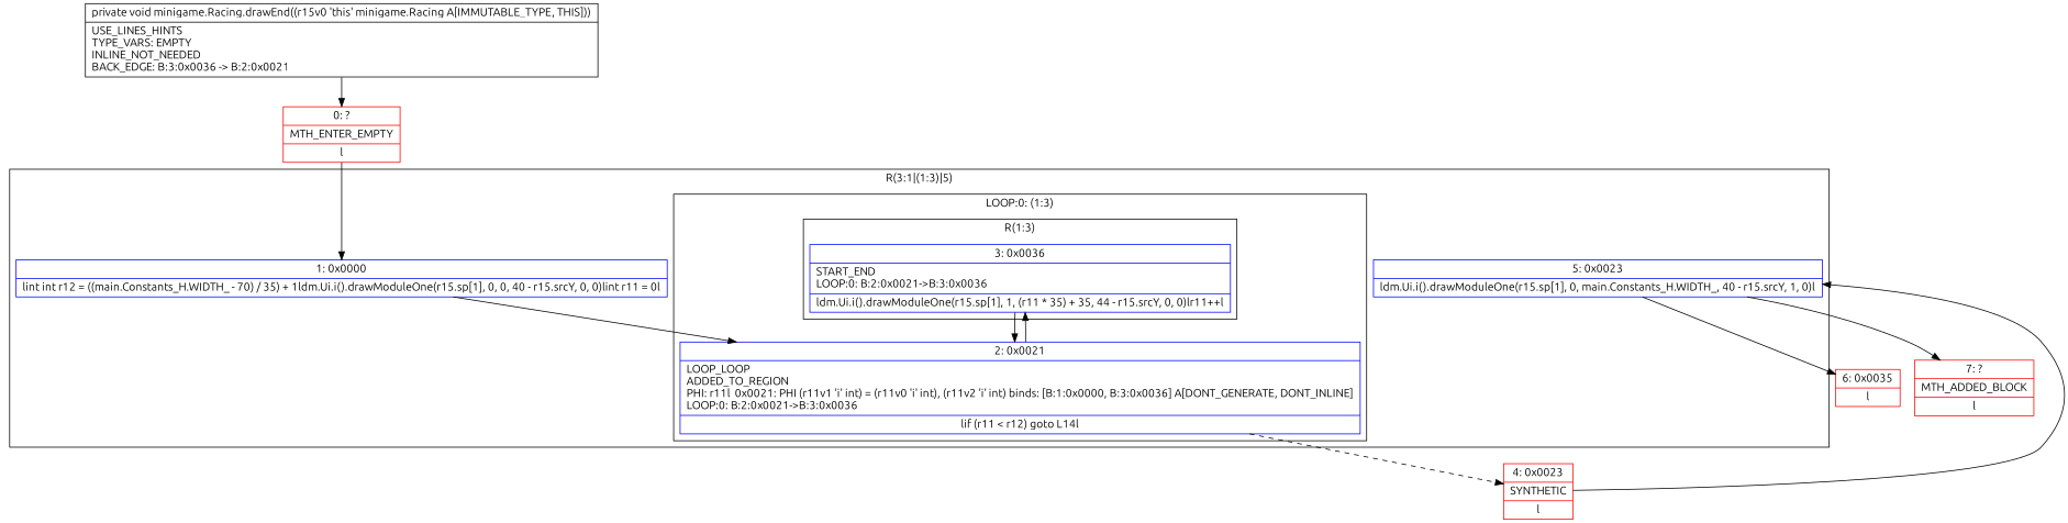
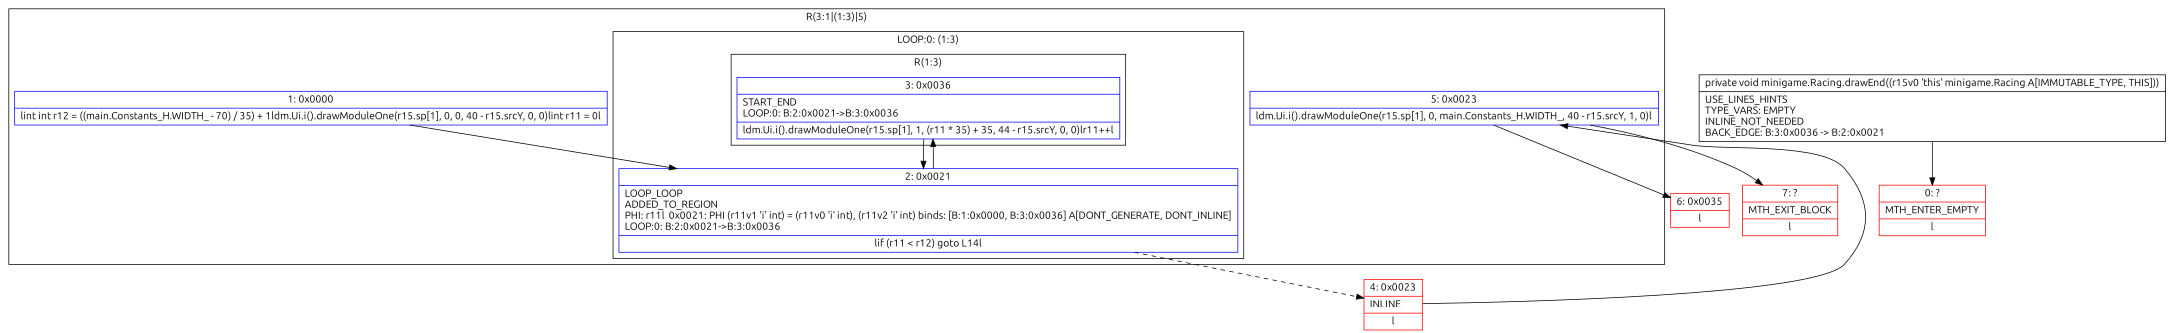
  digraph {
    fontname=Ubuntu
    node [color=blue fontname=Ubuntu shape=record]
    edge [fontname=Ubuntu]
    n1 [label="{3\:\ 0x0036|START_END\lLOOP:0: B:2:0x0021\-\>B:3:0x0036\l|ldm.Ui.i().drawModuleOne(r15.sp[1], 1, (r11 * 35) + 35, 44 \- r15.srcY, 0, 0)lr11++l}"]
    n2 [label="{2\:\ 0x0021|LOOP_LOOP\lADDED_TO_REGION\lPHI: r11l  0x0021: PHI (r11v1 'i' int) = (r11v0 'i' int), (r11v2 'i' int) binds: [B:1:0x0000, B:3:0x0036] A[DONT_GENERATE, DONT_INLINE]\lLOOP:0: B:2:0x0021\-\>B:3:0x0036\l|lif (r11 \< r12) goto L14l}"]
    n3 [label="{1\:\ 0x0000|lint int r12 = ((main.Constants_H.WIDTH_ \- 70) \/ 35) + 1ldm.Ui.i().drawModuleOne(r15.sp[1], 0, 0, 40 \- r15.srcY, 0, 0)lint r11 = 0l}"]
    n4 [label="{5\:\ 0x0023|ldm.Ui.i().drawModuleOne(r15.sp[1], 0, main.Constants_H.WIDTH_, 40 \- r15.srcY, 1, 0)l}"]
-   n5 [color=red label="{4\:\ 0x0023|SYNTHETIC\l|l}"]
+   n5 [color=red label="{4\:\ 0x0023|INLINE\l|l}"]
    n6 [color=red label="{6\:\ 0x0035|l}"]
-   n7 [color=red label="{7\:\ ?|MTH_ADDED_BLOCK\l|l}"]
+   n7 [color=red label="{7\:\ ?|MTH_EXIT_BLOCK\l|l}"]
    n8 [color=red label="{0\:\ ?|MTH_ENTER_EMPTY\l|l}"]
    n9 [label="{private void minigame.Racing.drawEnd((r15v0 'this' minigame.Racing A[IMMUTABLE_TYPE, THIS]))  | USE_LINES_HINTS\lTYPE_VARS: EMPTY\lINLINE_NOT_NEEDED\lBACK_EDGE: B:3:0x0036 \-\> B:2:0x0021\l}" color=""]
    subgraph cluster_1 {
      label="R(3:1|(1:3)|5)"
      n3
      n4
      subgraph cluster_2 {
        label="LOOP:0: (1:3)"
        n2
        subgraph cluster_3 {
          label="R(1:3)"
          n1
        }
      }
    }
    n1 -> n2
    n2 -> n1
    n2 -> n5 [style=dashed]
    n3 -> n2
    n4 -> n6
    n4 -> n7
    n5 -> n4
-   n8 -> n3
    n9 -> n8
  }
